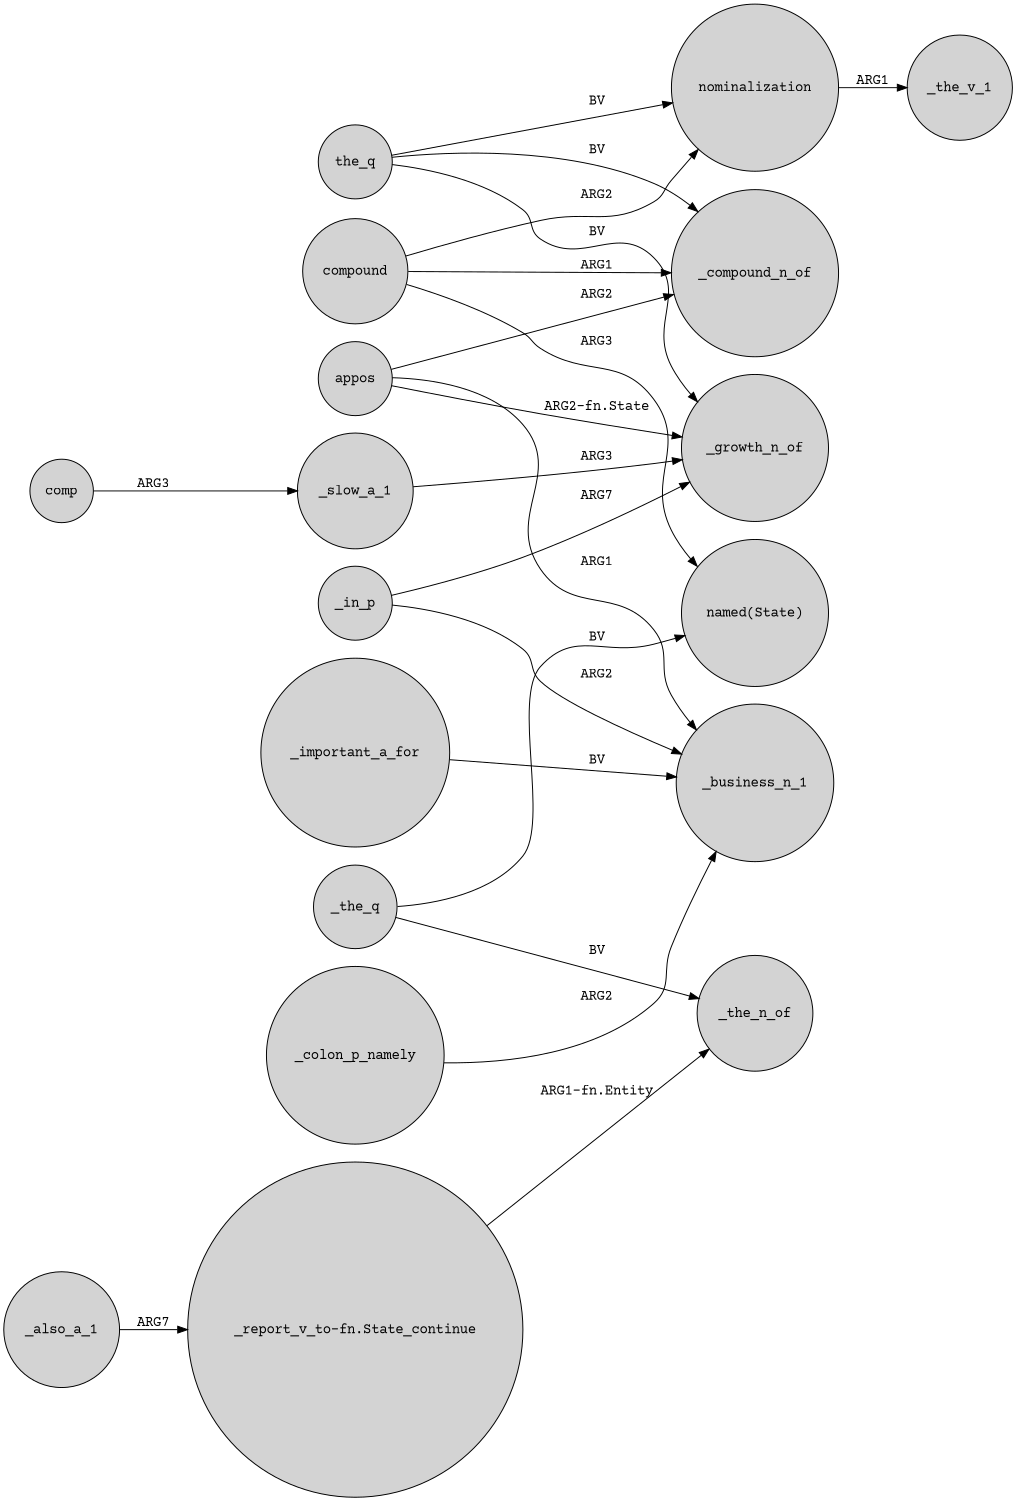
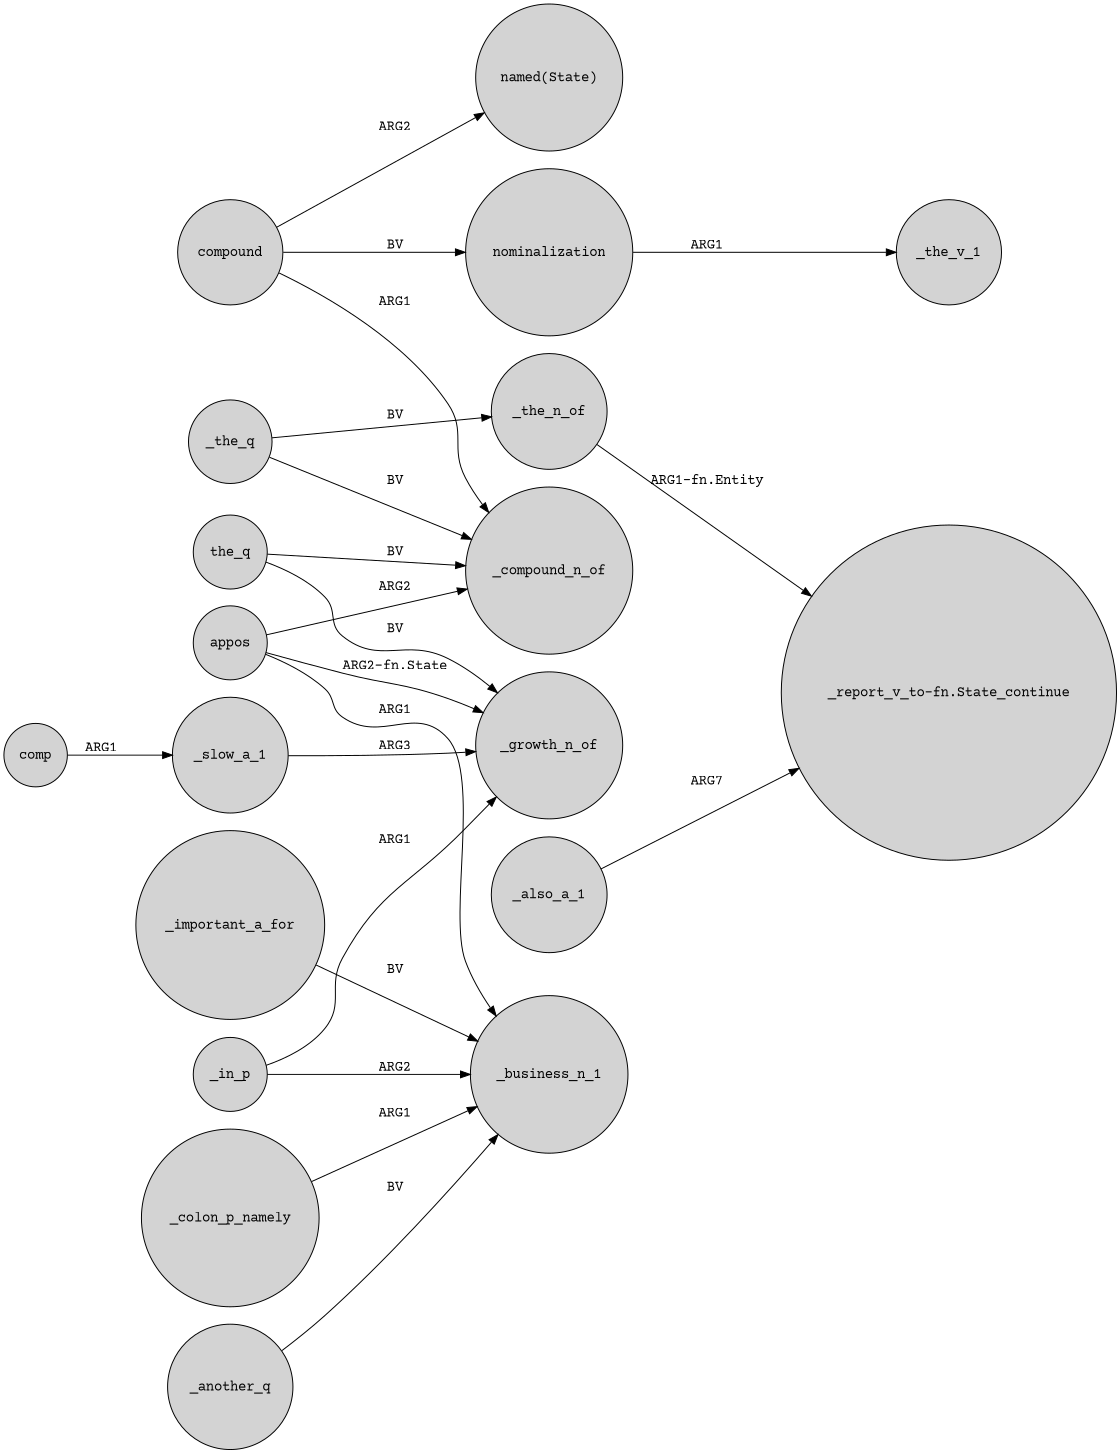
  digraph {
    fontname="Courier Prime"
    rankdir=LR
    node [fontname="Courier Prime" shape=circle style=filled]
    edge [fontname="Courier Prime"]
    n1 [label=_compound_n_of]
    compound
    nominalization
    n4 [label="named(State)"]
    n5 [label=_the_v_1]
    n6 [label=_the_n_of]
    "_report_v_to-fn.State_continue"
    _important_a_for
    _business_n_1
    _also_a_1
    comp
    _slow_a_1
    _growth_n_of
    _in_p
    n15 [label=the_q]
    _the_q
    appos
    _colon_p_namely
+   _another_q
    compound -> n1 [label=ARG1]
-   compound -> nominalization [label=ARG2]
-   compound -> n4 [label=ARG3]
+   compound -> nominalization [label=BV]
+   compound -> n4 [label=ARG2]
    nominalization -> n5 [label=ARG1]
-   "_report_v_to-fn.State_continue" -> n6 [label="ARG1-fn.Entity"]
+   n6 -> "_report_v_to-fn.State_continue" [label="ARG1-fn.Entity"]
    _important_a_for -> _business_n_1 [label=BV]
    _also_a_1 -> "_report_v_to-fn.State_continue" [label=ARG7]
-   comp -> _slow_a_1 [label=ARG3]
+   comp -> _slow_a_1 [label=ARG1]
    _slow_a_1 -> _growth_n_of [label=ARG3]
    _in_p -> _business_n_1 [label=ARG2]
-   _in_p -> _growth_n_of [label=ARG7]
+   _in_p -> _growth_n_of [label=ARG1]
    n15 -> n1 [label=BV]
-   n15 -> nominalization [label=BV]
    n15 -> _growth_n_of [label=BV]
-   _the_q -> n4 [label=BV]
+   _the_q -> n1 [label=BV]
    _the_q -> n6 [label=BV]
    appos -> n1 [label=ARG2]
    appos -> _business_n_1 [label=ARG1]
    appos -> _growth_n_of [label="ARG2-fn.State"]
-   _colon_p_namely -> _business_n_1 [label=ARG2]
+   _colon_p_namely -> _business_n_1 [label=ARG1]
+   _another_q -> _business_n_1 [label=BV]
  }
